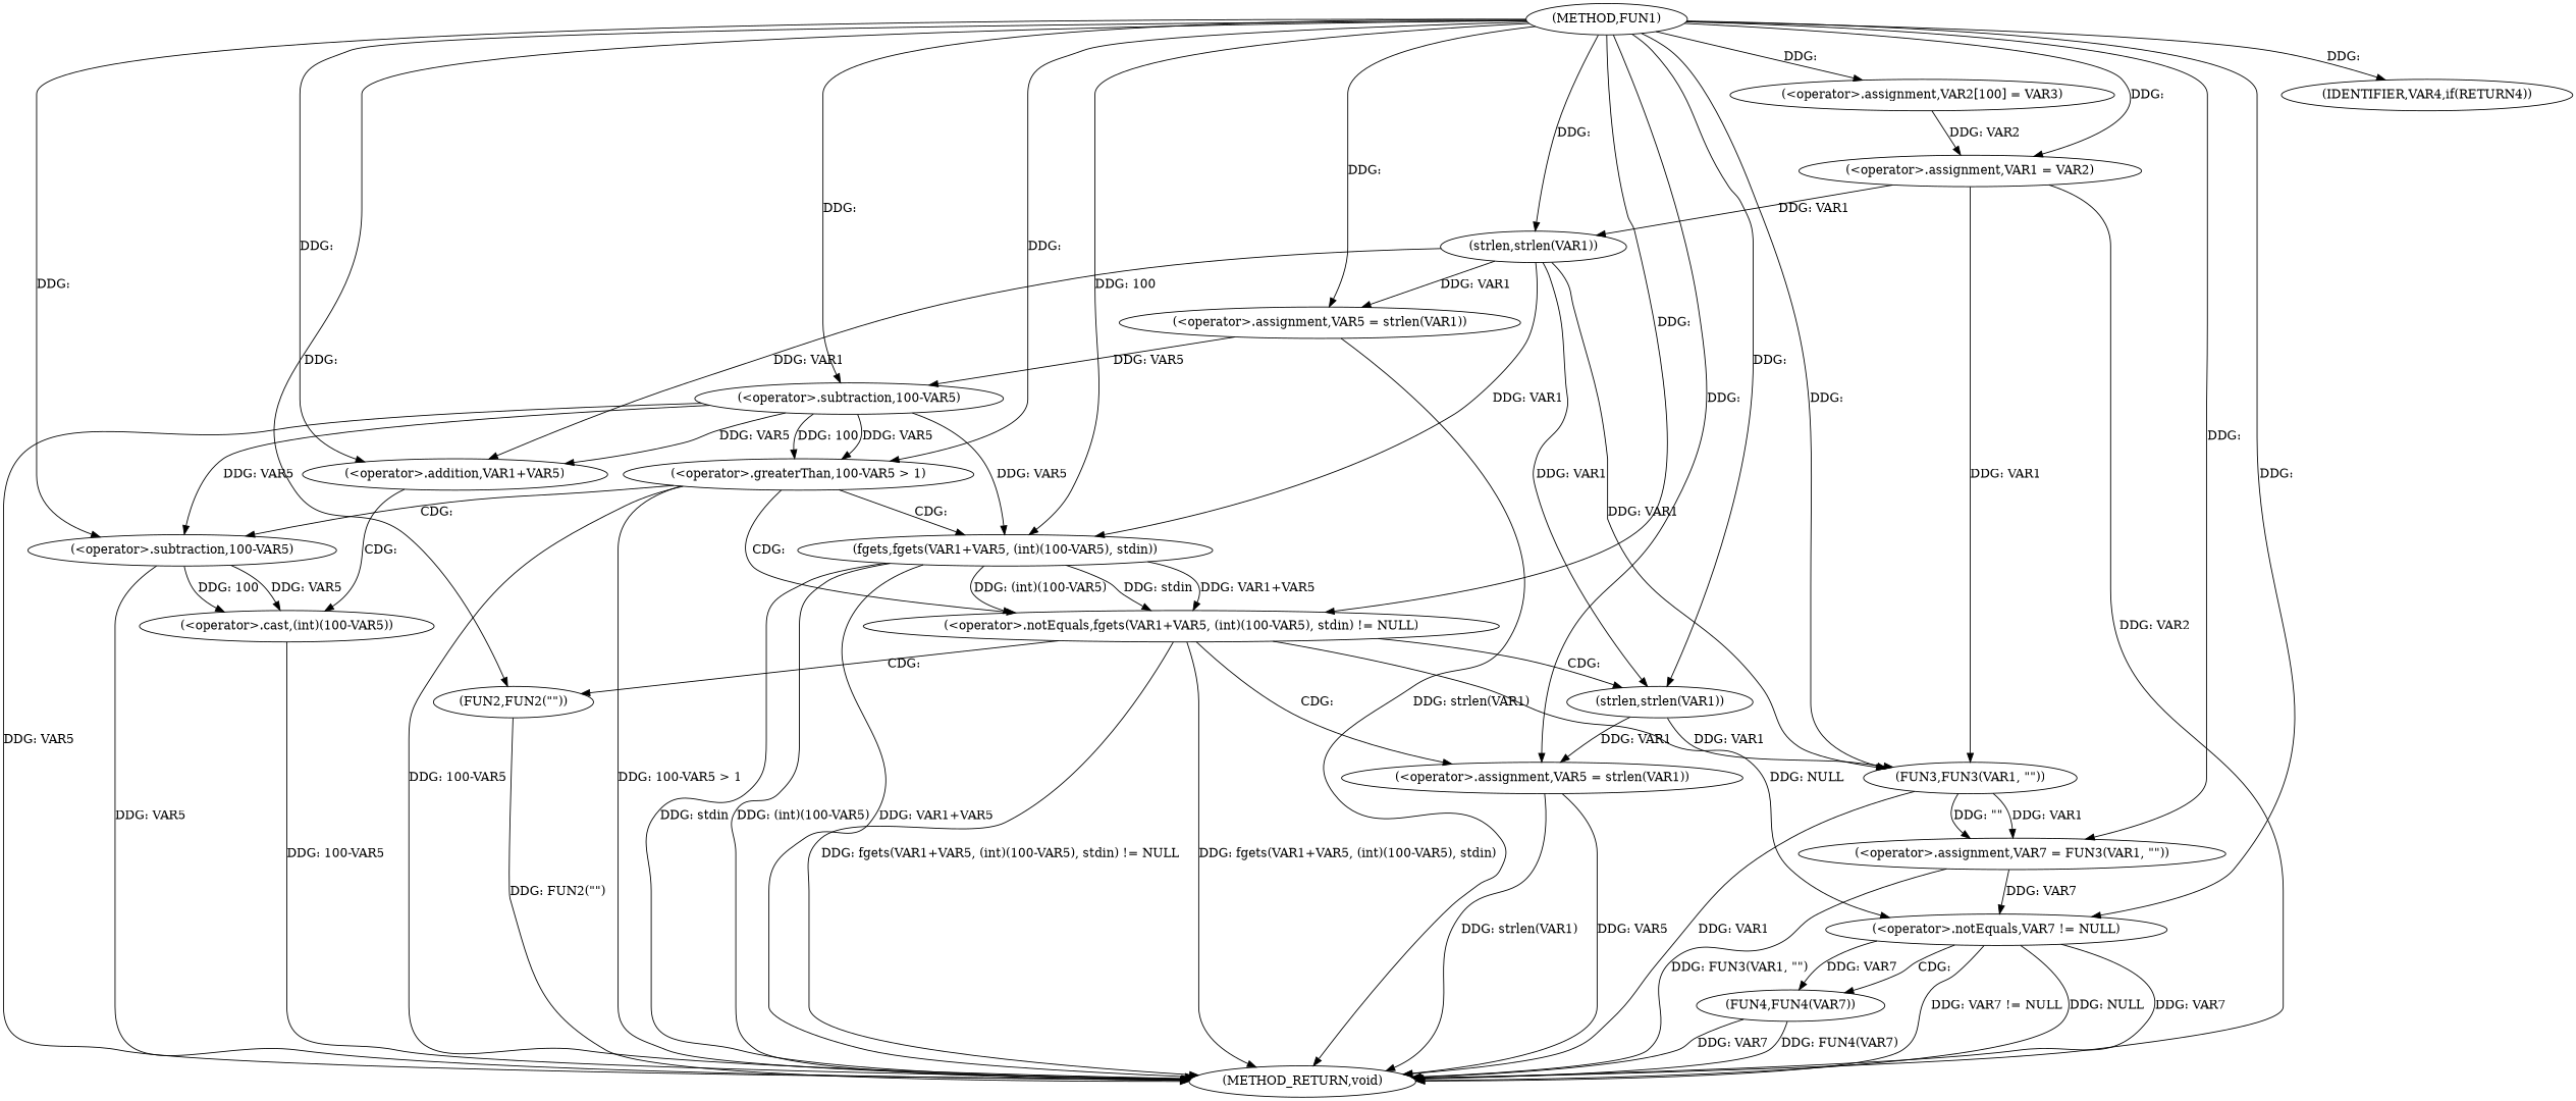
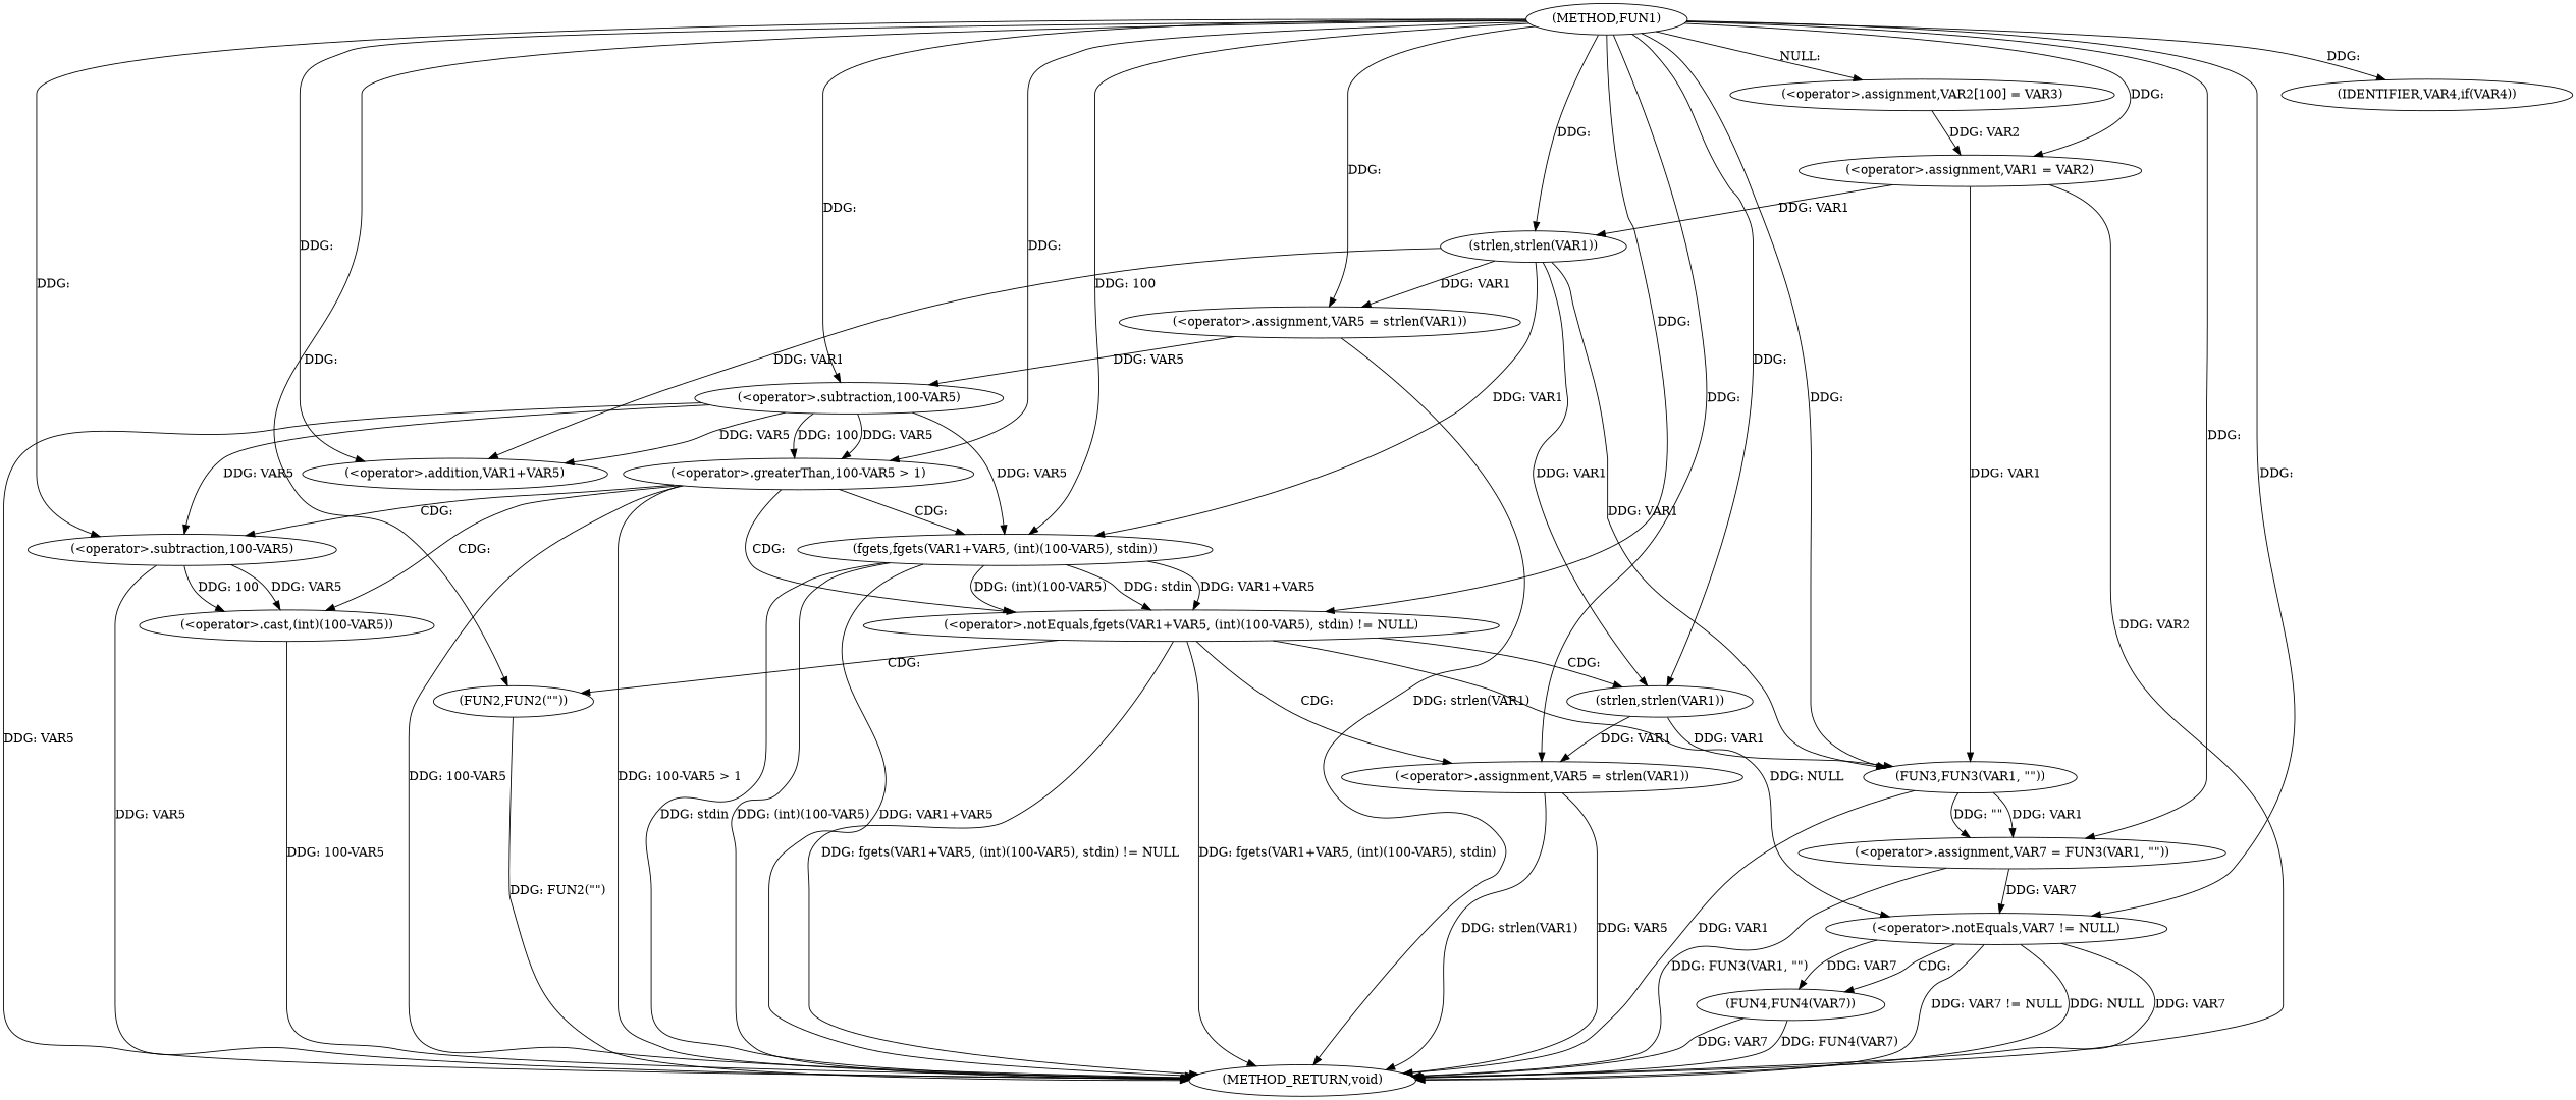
  digraph {
    n1 [label="(METHOD,FUN1)"]
    n2 [label="(<operator>.assignment,VAR2[100] = VAR3)"]
    n3 [label="(<operator>.assignment,VAR1 = VAR2)"]
-   n4 [label="(IDENTIFIER,VAR4,if(RETURN4))"]
+   n4 [label="(IDENTIFIER,VAR4,if(VAR4))"]
    n5 [label="(<operator>.assignment,VAR5 = strlen(VAR1))"]
    n6 [label="(strlen,strlen(VAR1))"]
    n7 [label="(<operator>.greaterThan,100-VAR5 > 1)"]
    n8 [label="(<operator>.subtraction,100-VAR5)"]
    n9 [label="(<operator>.notEquals,fgets(VAR1+VAR5, (int)(100-VAR5), stdin) != NULL)"]
    n10 [label="(fgets,fgets(VAR1+VAR5, (int)(100-VAR5), stdin))"]
    n11 [label="(<operator>.addition,VAR1+VAR5)"]
    n12 [label="(<operator>.subtraction,100-VAR5)"]
    n13 [label="(<operator>.assignment,VAR5 = strlen(VAR1))"]
    n14 [label="(strlen,strlen(VAR1))"]
    n15 [label="(FUN2,FUN2(\"\"))"]
    n16 [label="(<operator>.assignment,VAR7 = FUN3(VAR1, \"\"))"]
    n17 [label="(FUN3,FUN3(VAR1, \"\"))"]
    n18 [label="(<operator>.notEquals,VAR7 != NULL)"]
    n19 [label="(METHOD_RETURN,void)"]
    n20 [label="(<operator>.cast,(int)(100-VAR5))"]
    n21 [label="(FUN4,FUN4(VAR7))"]
-   n1 -> n2 [label="DDG: "]
+   n1 -> n2 [label="NULL: "]
    n1 -> n3 [label="DDG: "]
    n1 -> n4 [label="DDG: "]
    n1 -> n5 [label="DDG: "]
    n1 -> n6 [label="DDG: "]
    n1 -> n7 [label="DDG: "]
    n1 -> n8 [label="DDG: "]
    n1 -> n9 [label="DDG: "]
    n1 -> n10 [label="DDG: 100"]
    n1 -> n11 [label="DDG: "]
    n1 -> n12 [label="DDG: "]
    n1 -> n13 [label="DDG: "]
    n1 -> n14 [label="DDG: "]
    n1 -> n15 [label="DDG: "]
    n1 -> n16 [label="DDG: "]
    n1 -> n17 [label="DDG: "]
    n1 -> n18 [label="DDG: "]
    n2 -> n3 [label="DDG: VAR2"]
    n3 -> n6 [label="DDG: VAR1"]
    n3 -> n17 [label="DDG: VAR1"]
    n3 -> n19 [label="DDG: VAR2"]
    n5 -> n8 [label="DDG: VAR5"]
    n5 -> n19 [label="DDG: strlen(VAR1)"]
    n6 -> n5 [label="DDG: VAR1"]
    n6 -> n10 [label="DDG: VAR1"]
    n6 -> n11 [label="DDG: VAR1"]
    n6 -> n14 [label="DDG: VAR1"]
    n6 -> n17 [label="DDG: VAR1"]
    n7 -> n9 [label="CDG: "]
    n7 -> n10 [label="CDG: "]
    n7 -> n12 [label="CDG: "]
    n7 -> n19 [label="DDG: 100-VAR5 > 1"]
    n7 -> n19 [label="DDG: 100-VAR5"]
-   n11 -> n20 [label="CDG: "]
+   n7 -> n20 [label="CDG: "]
    n8 -> n7 [label="DDG: 100"]
    n8 -> n7 [label="DDG: VAR5"]
    n8 -> n10 [label="DDG: VAR5"]
    n8 -> n11 [label="DDG: VAR5"]
    n8 -> n12 [label="DDG: VAR5"]
    n8 -> n19 [label="DDG: VAR5"]
    n9 -> n13 [label="CDG: "]
    n9 -> n14 [label="CDG: "]
    n9 -> n15 [label="CDG: "]
    n9 -> n18 [label="DDG: NULL"]
    n9 -> n19 [label="DDG: fgets(VAR1+VAR5, (int)(100-VAR5), stdin)"]
    n9 -> n19 [label="DDG: fgets(VAR1+VAR5, (int)(100-VAR5), stdin) != NULL"]
    n10 -> n9 [label="DDG: VAR1+VAR5"]
    n10 -> n9 [label="DDG: (int)(100-VAR5)"]
    n10 -> n9 [label="DDG: stdin"]
    n10 -> n19 [label="DDG: (int)(100-VAR5)"]
    n10 -> n19 [label="DDG: VAR1+VAR5"]
    n10 -> n19 [label="DDG: stdin"]
    n12 -> n19 [label="DDG: VAR5"]
    n12 -> n20 [label="DDG: 100"]
    n12 -> n20 [label="DDG: VAR5"]
    n13 -> n19 [label="DDG: strlen(VAR1)"]
    n13 -> n19 [label="DDG: VAR5"]
    n14 -> n13 [label="DDG: VAR1"]
    n14 -> n17 [label="DDG: VAR1"]
    n15 -> n19 [label="DDG: FUN2(\"\")"]
    n16 -> n18 [label="DDG: VAR7"]
    n16 -> n19 [label="DDG: FUN3(VAR1, \"\")"]
    n17 -> n16 [label="DDG: VAR1"]
    n17 -> n16 [label="DDG: \"\""]
    n17 -> n19 [label="DDG: VAR1"]
    n18 -> n19 [label="DDG: VAR7 != NULL"]
    n18 -> n19 [label="DDG: NULL"]
    n18 -> n19 [label="DDG: VAR7"]
    n18 -> n21 [label="DDG: VAR7"]
    n18 -> n21 [label="CDG: "]
    n20 -> n19 [label="DDG: 100-VAR5"]
    n21 -> n19 [label="DDG: VAR7"]
    n21 -> n19 [label="DDG: FUN4(VAR7)"]
  }
